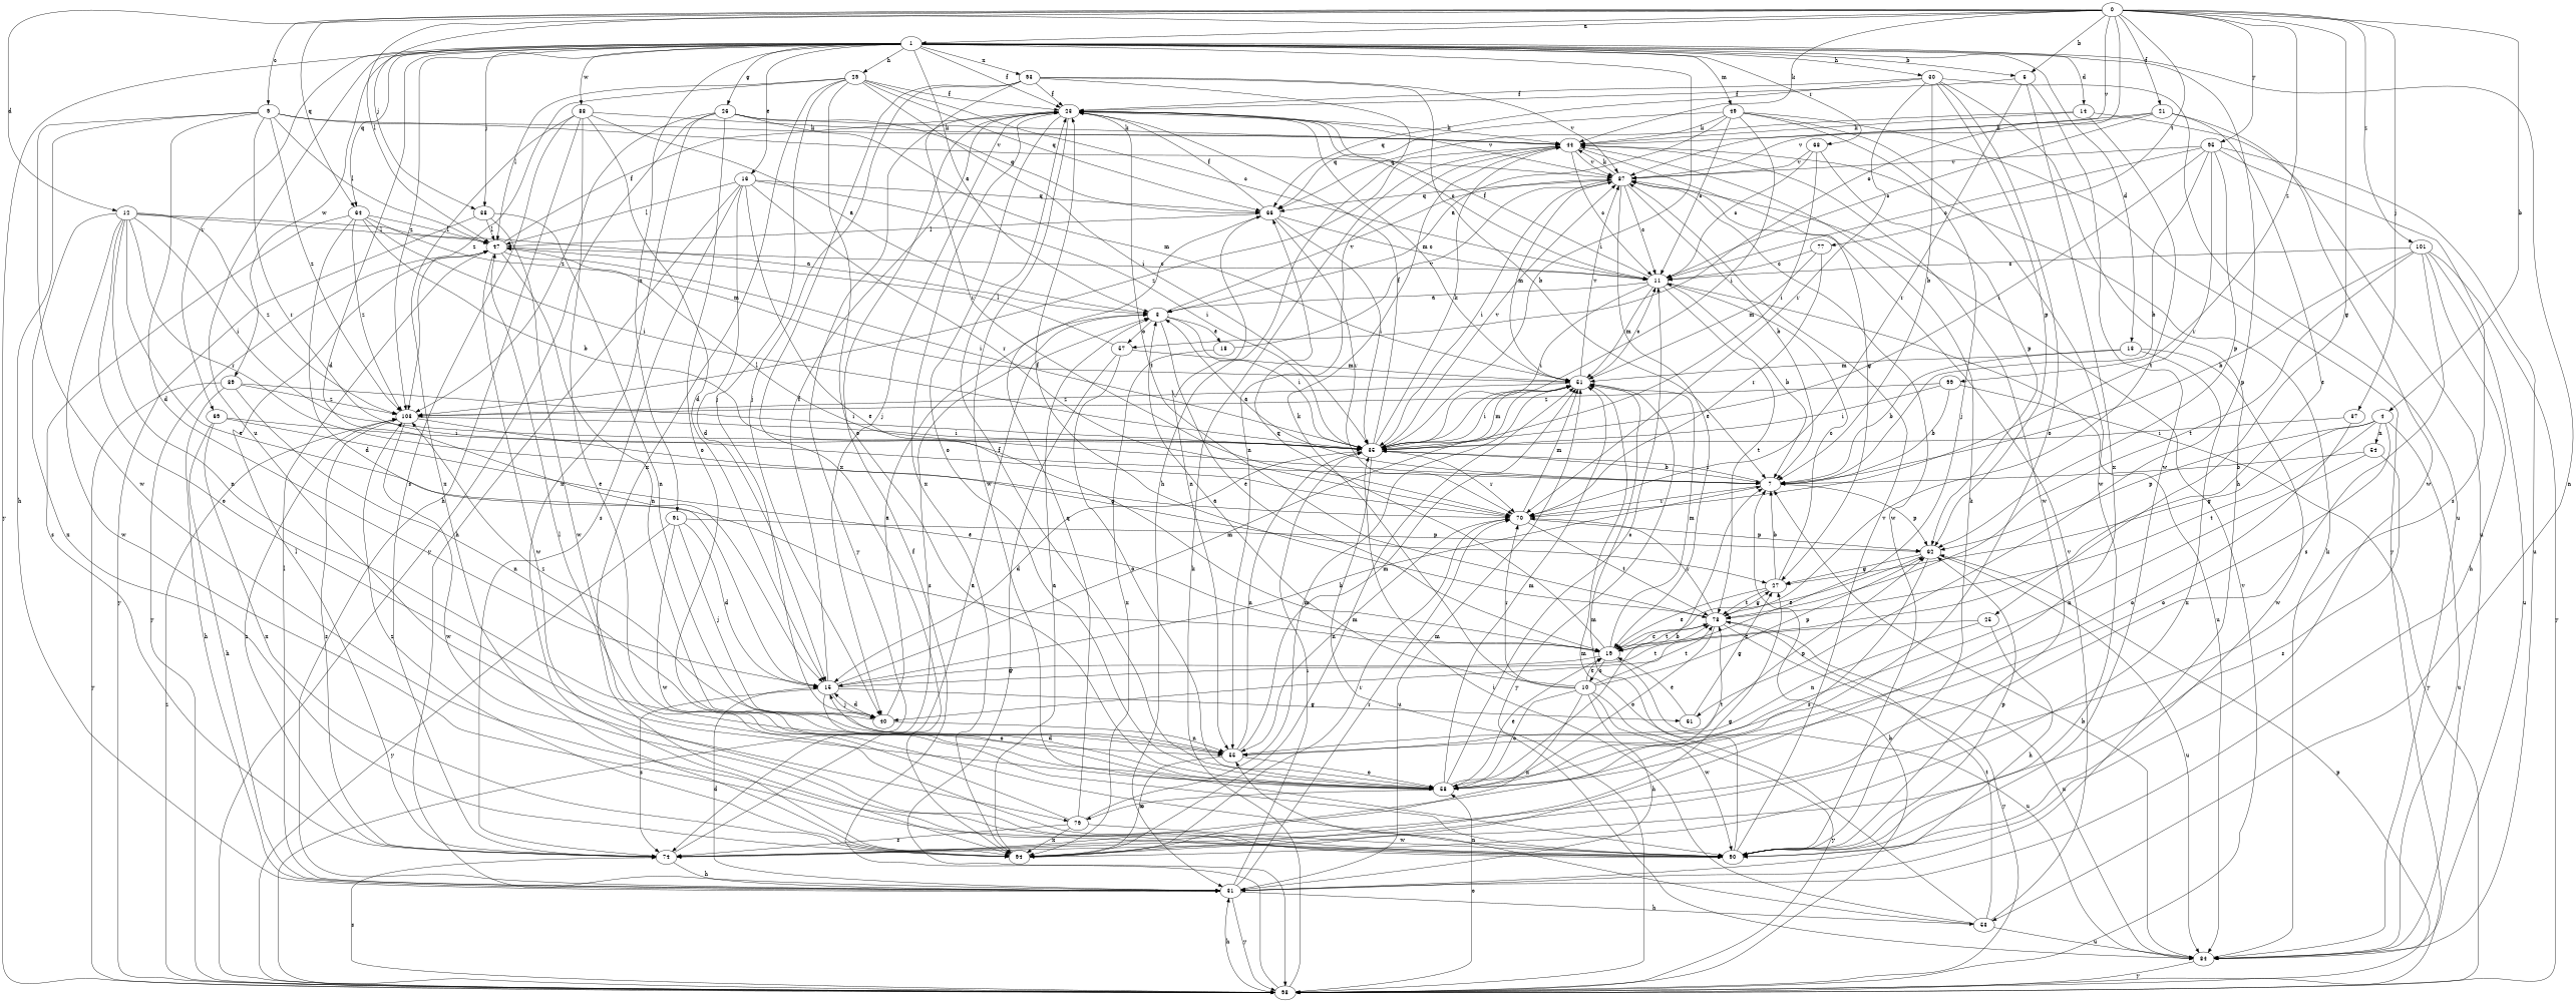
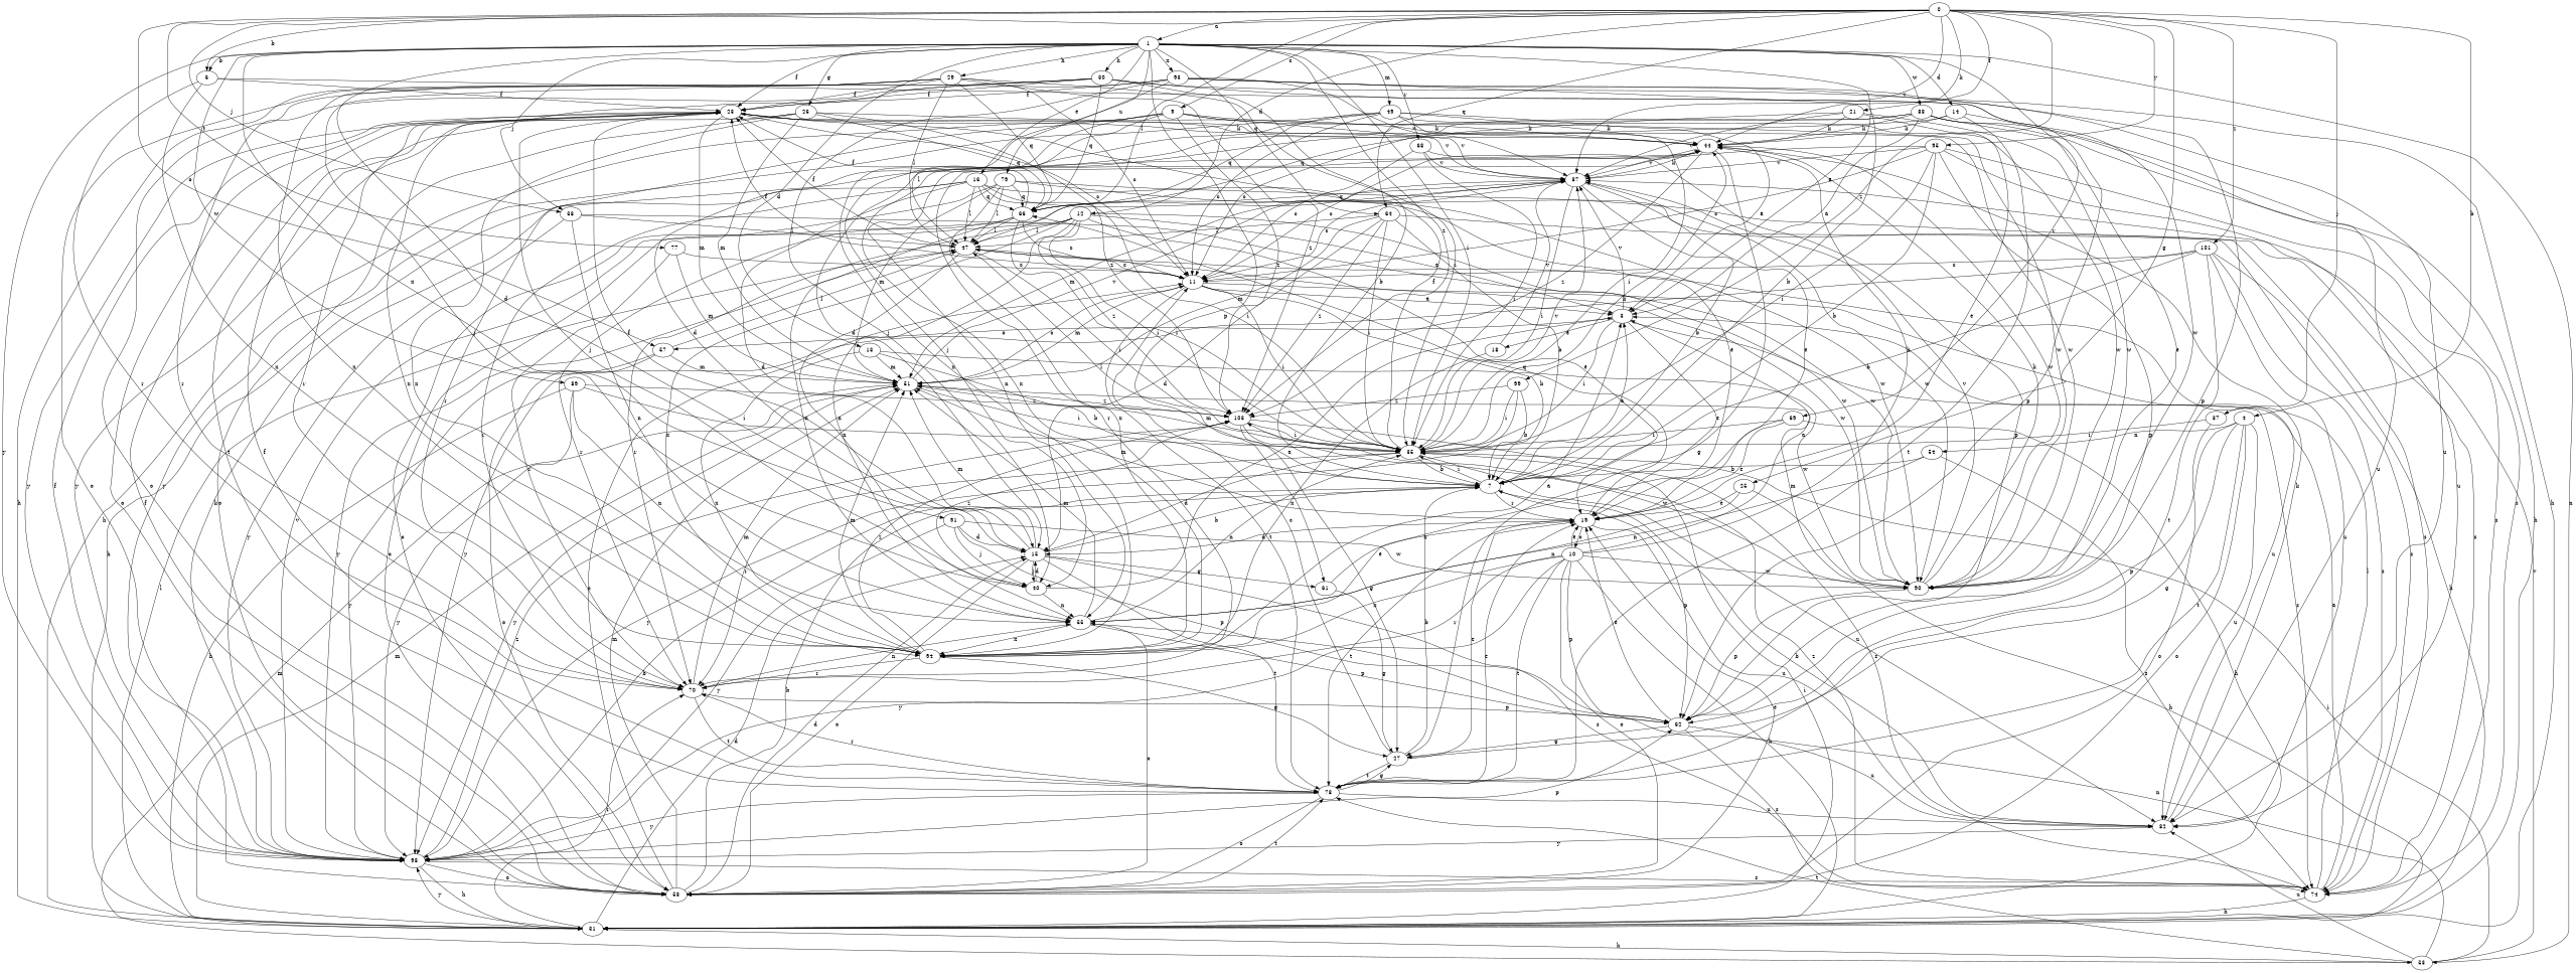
  strict digraph {
    0
    1
    n3 [label=4]
    6
    9
    12
    21
    25
    37
    38
    44
    47
    57
    64
    77
    87
    95
    99
    101
    3
    13
    14
    15
    16
    23
    26
    29
    30
    35
    49
    53
    61
    68
    69
    79
    88
    89
    91
    93
    98
    103
    27
    54
    58
    62
    78
-   82 [label=84]
+   82
    70
    90
    94
    31
    19
    55
    11
    51
    74
    7
    66
    18
    40
    10
    0 -> 1 [label=a]
    0 -> n3 [label=b]
    0 -> 6 [label=b]
    0 -> 9 [label=c]
    0 -> 12 [label=d]
    0 -> 21 [label=f]
    0 -> 25 [label=g]
    0 -> 37 [label=j]
    0 -> 38 [label=j]
    0 -> 44 [label=k]
    0 -> 47 [label=l]
    0 -> 57 [label=o]
    0 -> 64 [label=q]
    0 -> 77 [label=t]
    0 -> 87 [label=v]
    0 -> 95 [label=y]
    0 -> 99 [label=z]
    0 -> 101 [label=z]
    1 -> 6 [label=b]
    1 -> 38 [label=j]
    1 -> 64 [label=q]
    1 -> 3 [label=a]
    1 -> 13 [label=d]
    1 -> 14 [label=d]
    1 -> 15 [label=d]
    1 -> 16 [label=e]
    1 -> 23 [label=f]
    1 -> 26 [label=g]
    1 -> 29 [label=h]
    1 -> 30 [label=h]
    1 -> 35 [label=i]
    1 -> 49 [label=m]
    1 -> 53 [label=n]
    1 -> 61 [label=p]
    1 -> 68 [label=r]
    1 -> 69 [label=r]
    1 -> 79 [label=u]
    1 -> 88 [label=w]
    1 -> 89 [label=w]
    1 -> 91 [label=x]
    1 -> 93 [label=x]
    1 -> 98 [label=y]
    1 -> 103 [label=z]
    n3 -> 27 [label=g]
    n3 -> 54 [label=n]
    n3 -> 58 [label=o]
    n3 -> 62 [label=p]
    n3 -> 78 [label=t]
    n3 -> 82 [label=u]
    6 -> 23 [label=f]
    6 -> 70 [label=r]
    6 -> 90 [label=w]
    6 -> 94 [label=x]
    9 -> 44 [label=k]
    9 -> 47 [label=l]
    9 -> 87 [label=v]
    9 -> 15 [label=d]
    9 -> 103 [label=z]
    9 -> 70 [label=r]
    9 -> 90 [label=w]
    9 -> 31 [label=h]
    12 -> 47 [label=l]
    12 -> 3 [label=a]
    12 -> 35 [label=i]
    12 -> 103 [label=z]
    12 -> 58 [label=o]
    12 -> 70 [label=r]
    12 -> 90 [label=w]
    12 -> 94 [label=x]
    12 -> 19 [label=e]
    12 -> 55 [label=n]
    21 -> 44 [label=k]
    21 -> 87 [label=v]
    21 -> 90 [label=w]
    21 -> 19 [label=e]
    21 -> 11 [label=c]
    25 -> 31 [label=h]
    25 -> 19 [label=e]
    25 -> 55 [label=n]
    37 -> 35 [label=i]
    37 -> 58 [label=o]
    38 -> 47 [label=l]
    38 -> 98 [label=y]
    38 -> 90 [label=w]
    38 -> 55 [label=n]
    44 -> 87 [label=v]
    44 -> 103 [label=z]
    44 -> 27 [label=g]
    44 -> 90 [label=w]
    44 -> 55 [label=n]
    44 -> 11 [label=c]
    47 -> 23 [label=f]
    47 -> 35 [label=i]
    47 -> 98 [label=y]
    47 -> 90 [label=w]
    47 -> 55 [label=n]
    47 -> 11 [label=c]
    57 -> 47 [label=l]
    57 -> 98 [label=y]
    57 -> 58 [label=o]
    57 -> 51 [label=m]
    64 -> 47 [label=l]
    64 -> 15 [label=d]
    64 -> 35 [label=i]
    64 -> 103 [label=z]
    64 -> 51 [label=m]
    64 -> 74 [label=s]
    64 -> 7 [label=b]
    77 -> 70 [label=r]
    77 -> 11 [label=c]
    77 -> 51 [label=m]
    87 -> 44 [label=k]
    87 -> 35 [label=i]
    87 -> 90 [label=w]
    87 -> 19 [label=e]
    87 -> 11 [label=c]
    87 -> 51 [label=m]
    87 -> 7 [label=b]
    87 -> 66 [label=q]
    95 -> 87 [label=v]
    95 -> 35 [label=i]
    95 -> 62 [label=p]
    95 -> 82 [label=u]
    95 -> 70 [label=r]
    95 -> 11 [label=c]
    95 -> 74 [label=s]
    95 -> 7 [label=b]
    99 -> 35 [label=i]
    99 -> 98 [label=y]
    99 -> 103 [label=z]
    99 -> 7 [label=b]
    101 -> 98 [label=y]
    101 -> 78 [label=t]
    101 -> 82 [label=u]
    101 -> 31 [label=h]
    101 -> 11 [label=c]
    101 -> 74 [label=s]
    101 -> 7 [label=b]
    3 -> 57 [label=o]
    3 -> 87 [label=v]
    3 -> 35 [label=i]
    3 -> 19 [label=e]
    3 -> 74 [label=s]
    3 -> 18 [label=e]
    13 -> 90 [label=w]
    13 -> 94 [label=x]
    13 -> 51 [label=m]
    13 -> 7 [label=b]
    14 -> 44 [label=k]
    14 -> 78 [label=t]
    14 -> 82 [label=u]
    14 -> 66 [label=q]
    15 -> 23 [label=f]
    15 -> 61 [label=g]
    15 -> 58 [label=o]
    15 -> 78 [label=t]
    15 -> 51 [label=m]
    15 -> 74 [label=s]
    15 -> 7 [label=b]
    15 -> 40 [label=j]
    16 -> 47 [label=l]
    16 -> 15 [label=d]
    16 -> 35 [label=i]
    16 -> 70 [label=r]
    16 -> 31 [label=h]
    16 -> 19 [label=e]
    16 -> 74 [label=s]
    16 -> 66 [label=q]
    23 -> 44 [label=k]
    23 -> 87 [label=v]
    23 -> 98 [label=y]
    23 -> 58 [label=o]
    23 -> 78 [label=t]
    23 -> 90 [label=w]
    23 -> 94 [label=x]
    23 -> 11 [label=c]
    23 -> 51 [label=m]
    23 -> 40 [label=j]
    26 -> 44 [label=k]
    26 -> 98 [label=y]
    26 -> 103 [label=z]
    26 -> 58 [label=o]
    26 -> 94 [label=x]
    26 -> 51 [label=m]
    26 -> 66 [label=q]
    29 -> 47 [label=l]
    29 -> 23 [label=f]
    29 -> 35 [label=i]
    29 -> 103 [label=z]
    29 -> 58 [label=o]
    29 -> 94 [label=x]
    29 -> 11 [label=c]
    29 -> 66 [label=q]
    29 -> 40 [label=j]
    30 -> 23 [label=f]
    30 -> 58 [label=o]
    30 -> 62 [label=p]
    30 -> 82 [label=u]
    30 -> 70 [label=r]
    30 -> 31 [label=h]
    30 -> 7 [label=b]
    30 -> 66 [label=q]
    35 -> 44 [label=k]
    35 -> 87 [label=v]
    35 -> 15 [label=d]
    35 -> 23 [label=f]
    35 -> 82 [label=u]
    35 -> 70 [label=r]
    35 -> 51 [label=m]
    35 -> 7 [label=b]
    49 -> 44 [label=k]
    49 -> 3 [label=a]
    49 -> 35 [label=i]
    49 -> 98 [label=y]
    49 -> 90 [label=w]
    49 -> 11 [label=c]
    49 -> 66 [label=q]
    49 -> 40 [label=j]
    53 -> 87 [label=v]
    53 -> 35 [label=i]
    53 -> 78 [label=t]
    53 -> 82 [label=u]
    53 -> 55 [label=n]
    53 -> 51 [label=m]
    61 -> 27 [label=g]
    61 -> 19 [label=e]
    68 -> 87 [label=v]
    68 -> 35 [label=i]
    68 -> 62 [label=p]
    68 -> 11 [label=c]
    69 -> 35 [label=i]
    69 -> 94 [label=x]
    69 -> 31 [label=h]
    69 -> 19 [label=e]
    79 -> 47 [label=l]
-   58 -> 79 [label=o]
+   79 -> 58 [label=o]
    79 -> 90 [label=w]
    79 -> 94 [label=x]
    79 -> 51 [label=m]
    79 -> 74 [label=s]
    79 -> 66 [label=q]
    88 -> 44 [label=k]
    88 -> 3 [label=a]
    88 -> 15 [label=d]
    88 -> 90 [label=e]
    88 -> 94 [label=x]
    88 -> 31 [label=h]
    88 -> 74 [label=s]
    89 -> 35 [label=i]
    89 -> 98 [label=y]
    89 -> 103 [label=z]
    89 -> 31 [label=h]
    89 -> 55 [label=n]
    91 -> 15 [label=d]
    91 -> 98 [label=y]
    91 -> 62 [label=p]
    91 -> 90 [label=w]
    91 -> 40 [label=j]
    93 -> 87 [label=v]
    93 -> 23 [label=f]
+   93 -> 62 [label=p]
    93 -> 70 [label=r]
    93 -> 94 [label=x]
    93 -> 31 [label=h]
    93 -> 7 [label=b]
    93 -> 40 [label=j]
    98 -> 44 [label=k]
    98 -> 87 [label=v]
    98 -> 23 [label=f]
    98 -> 103 [label=z]
    98 -> 58 [label=o]
    98 -> 62 [label=p]
    98 -> 31 [label=h]
    98 -> 74 [label=s]
    98 -> 7 [label=b]
    103 -> 35 [label=i]
    103 -> 27 [label=g]
    103 -> 90 [label=w]
    103 -> 74 [label=s]
    27 -> 78 [label=t]
    27 -> 19 [label=e]
    27 -> 11 [label=c]
    27 -> 7 [label=b]
    54 -> 55 [label=n]
    54 -> 74 [label=s]
    54 -> 7 [label=b]
    58 -> 15 [label=d]
    58 -> 23 [label=f]
    58 -> 78 [label=t]
    58 -> 19 [label=e]
    58 -> 11 [label=c]
    58 -> 51 [label=m]
    58 -> 7 [label=b]
    62 -> 27 [label=g]
    62 -> 82 [label=u]
    62 -> 19 [label=e]
    62 -> 74 [label=s]
    78 -> 23 [label=f]
    78 -> 98 [label=y]
    78 -> 27 [label=g]
    78 -> 58 [label=o]
    78 -> 82 [label=u]
    78 -> 70 [label=r]
    78 -> 19 [label=e]
    82 -> 44 [label=k]
    82 -> 98 [label=y]
    82 -> 7 [label=b]
    70 -> 62 [label=p]
    70 -> 78 [label=t]
    70 -> 55 [label=n]
    70 -> 51 [label=m]
    90 -> 44 [label=k]
    90 -> 87 [label=v]
    90 -> 62 [label=p]
    90 -> 51 [label=m]
    94 -> 3 [label=a]
    94 -> 103 [label=z]
    94 -> 27 [label=g]
    94 -> 70 [label=r]
    94 -> 51 [label=m]
    31 -> 47 [label=l]
    31 -> 15 [label=d]
    31 -> 35 [label=i]
    31 -> 53 [label=h]
    31 -> 98 [label=y]
    31 -> 70 [label=r]
    31 -> 51 [label=m]
    19 -> 15 [label=d]
    19 -> 78 [label=t]
    19 -> 82 [label=u]
    19 -> 51 [label=m]
    19 -> 66 [label=q]
    19 -> 10 [label=c]
    55 -> 35 [label=n]
    55 -> 58 [label=o]
    55 -> 62 [label=p]
    55 -> 94 [label=x]
    55 -> 51 [label=m]
    11 -> 3 [label=a]
    11 -> 23 [label=f]
    11 -> 35 [label=i]
    11 -> 78 [label=t]
    11 -> 82 [label=u]
    11 -> 51 [label=m]
    11 -> 7 [label=b]
    51 -> 87 [label=v]
    51 -> 35 [label=i]
    51 -> 98 [label=y]
    51 -> 103 [label=z]
    51 -> 11 [label=c]
    74 -> 47 [label=l]
    74 -> 3 [label=a]
    74 -> 103 [label=z]
    74 -> 31 [label=h]
    7 -> 47 [label=l]
    7 -> 3 [label=a]
    7 -> 35 [label=i]
    7 -> 62 [label=p]
-   7 -> 70 [label=r]
+   7 -> 19 [label=r]
    66 -> 47 [label=l]
    66 -> 23 [label=f]
    66 -> 35 [label=i]
    66 -> 70 [label=r]
    66 -> 55 [label=n]
    66 -> 11 [label=c]
    18 -> 87 [label=v]
    18 -> 94 [label=x]
    40 -> 3 [label=a]
    40 -> 15 [label=d]
    40 -> 103 [label=z]
    40 -> 55 [label=n]
    10 -> 44 [label=k]
    10 -> 3 [label=a]
    10 -> 98 [label=y]
    10 -> 58 [label=o]
    10 -> 62 [label=p]
    10 -> 78 [label=t]
    10 -> 70 [label=r]
    10 -> 90 [label=w]
    10 -> 94 [label=x]
    10 -> 31 [label=h]
    10 -> 19 [label=e]
  }
